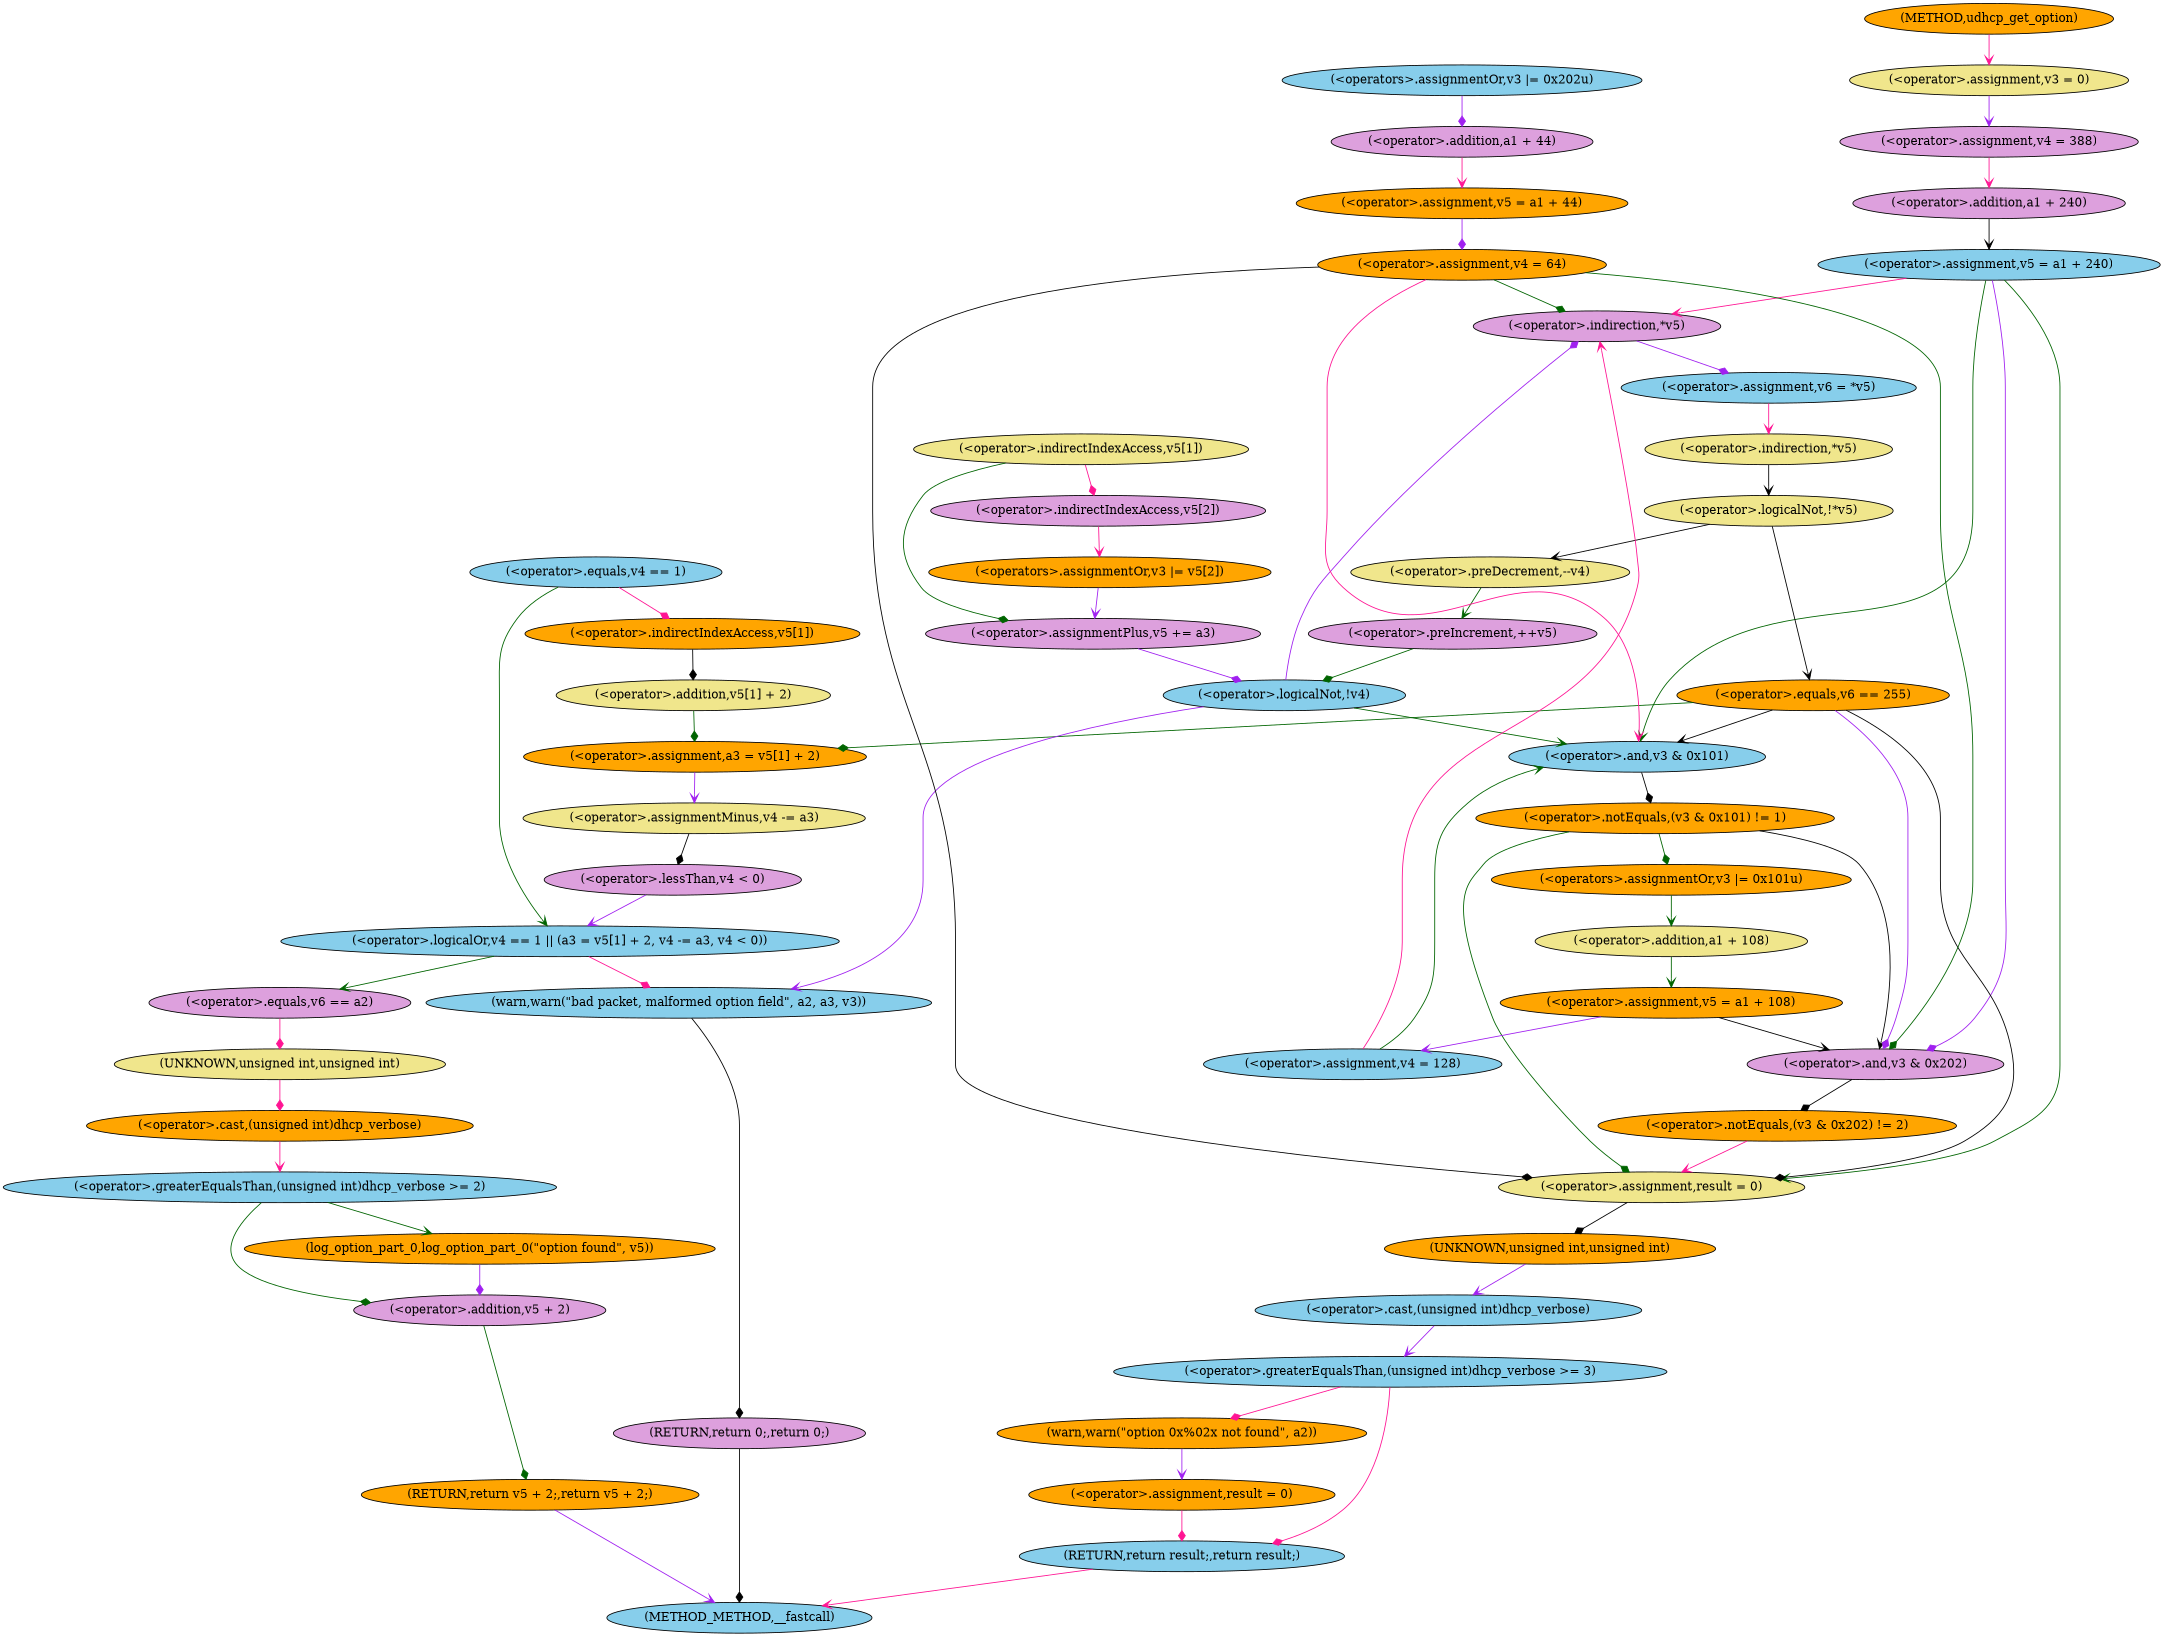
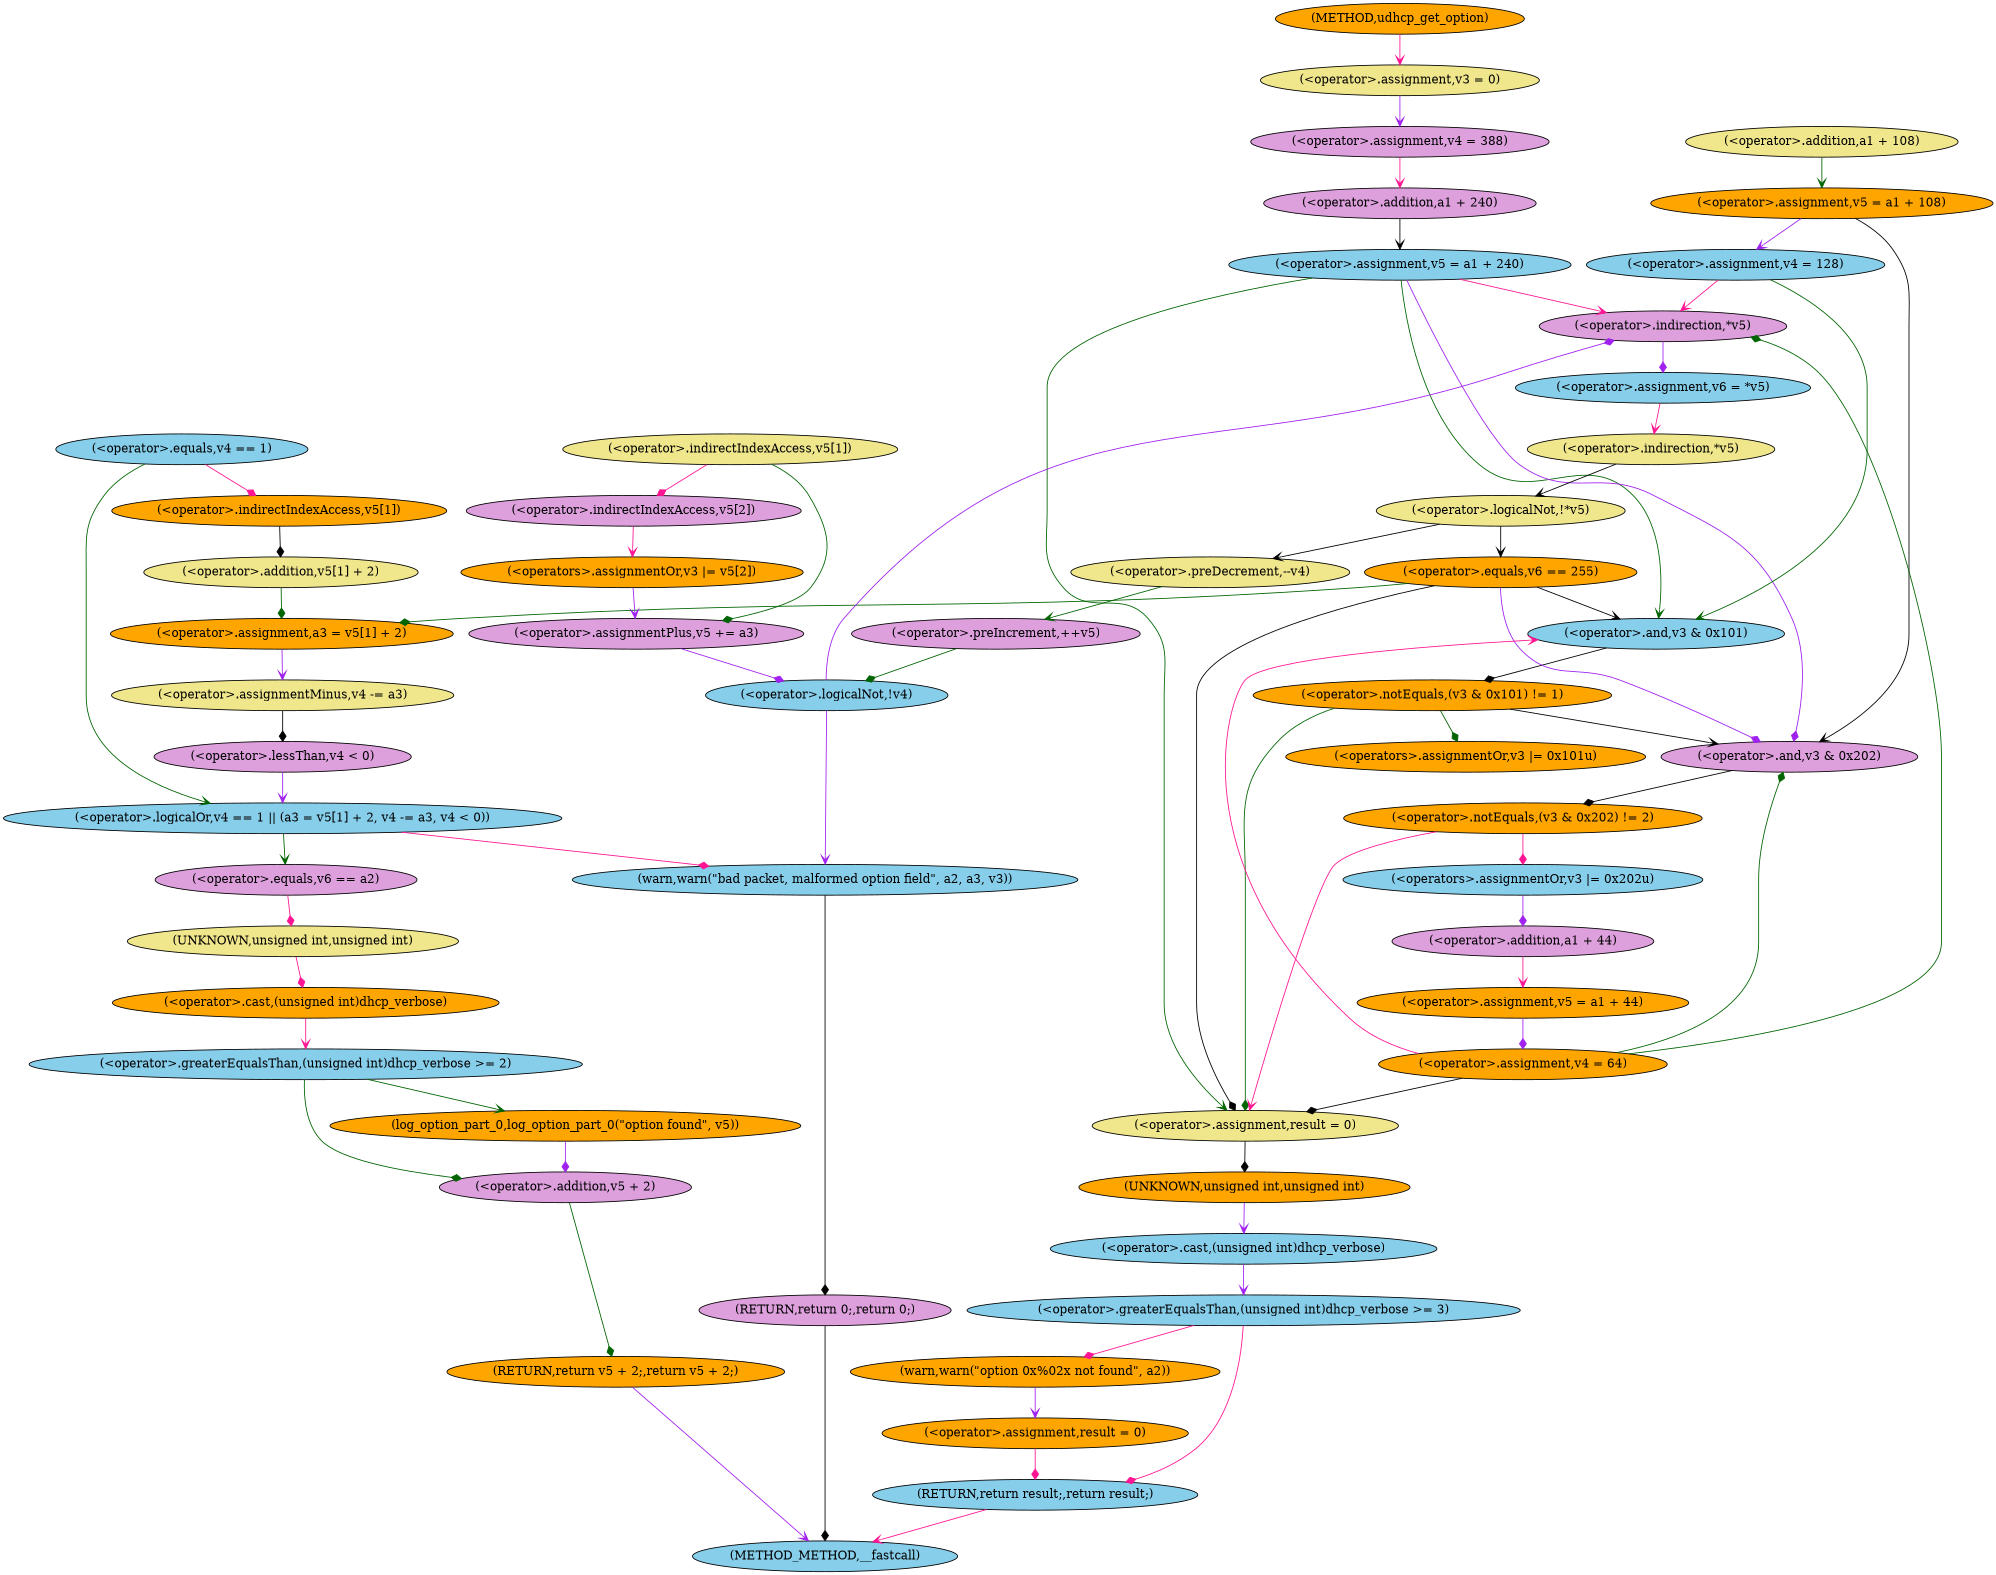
  digraph {
    node [fillcolor=orange style=filled]
    edge [arrowhead=vee color=deeppink]
    n1 [fillcolor=khaki label="(<operator>.assignment,v3 = 0)"]
    n2 [fillcolor=plum label="(<operator>.assignment,v4 = 388)"]
    n3 [fillcolor=plum label="(<operator>.addition,a1 + 240)"]
    n4 [fillcolor=skyblue label="(<operator>.assignment,v5 = a1 + 240)"]
    n5 [fillcolor=plum label="(<operator>.indirection,*v5)"]
    n6 [fillcolor=skyblue label="(<operator>.and,v3 & 0x101)"]
    n7 [fillcolor=plum label="(<operator>.and,v3 & 0x202)"]
    n8 [fillcolor=khaki label="(<operator>.assignment,result = 0)"]
    n9 [fillcolor=skyblue label="(<operator>.assignment,v6 = *v5)"]
    n10 [label="(<operator>.notEquals,(v3 & 0x101) != 1)"]
    n11 [label="(<operator>.notEquals,(v3 & 0x202) != 2)"]
    n12 [label="(UNKNOWN,unsigned int,unsigned int)"]
    n13 [fillcolor=khaki label="(<operator>.indirection,*v5)"]
    n14 [fillcolor=khaki label="(<operator>.logicalNot,!*v5)"]
    n15 [fillcolor=khaki label="(<operator>.preDecrement,--v4)"]
    n16 [label="(<operator>.equals,v6 == 255)"]
    n17 [fillcolor=plum label="(<operator>.preIncrement,++v5)"]
    n18 [label="(<operator>.assignment,a3 = v5[1] + 2)"]
    n19 [fillcolor=skyblue label="(<operator>.logicalNot,!v4)"]
    n20 [fillcolor=skyblue label="(warn,warn(\"bad packet, malformed option field\", a2, a3, v3))"]
    n21 [fillcolor=skyblue label="(<operator>.equals,v4 == 1)"]
    n22 [fillcolor=skyblue label="(<operator>.logicalOr,v4 == 1 || (a3 = v5[1] + 2, v4 -= a3, v4 < 0))"]
    n23 [label="(<operator>.indirectIndexAccess,v5[1])"]
    n24 [fillcolor=plum label="(<operator>.equals,v6 == a2)"]
    n25 [fillcolor=plum label="(RETURN,return 0;,return 0;)"]
    n26 [fillcolor=khaki label="(UNKNOWN,unsigned int,unsigned int)"]
    n27 [fillcolor=khaki label="(<operator>.addition,v5[1] + 2)"]
    n28 [fillcolor=khaki label="(<operator>.assignmentMinus,v4 -= a3)"]
    n29 [fillcolor=plum label="(<operator>.lessThan,v4 < 0)"]
    n30 [fillcolor=skyblue label="(METHOD_METHOD,__fastcall)"]
    n31 [label="(<operator>.cast,(unsigned int)dhcp_verbose)"]
    n32 [fillcolor=skyblue label="(<operator>.greaterEqualsThan,(unsigned int)dhcp_verbose >= 2)"]
    n33 [label="(log_option_part_0,log_option_part_0(\"option found\", v5))"]
    n34 [fillcolor=plum label="(<operator>.addition,v5 + 2)"]
    n35 [label="(RETURN,return v5 + 2;,return v5 + 2;)"]
    n36 [fillcolor=khaki label="(<operator>.indirectIndexAccess,v5[1])"]
    n37 [fillcolor=plum label="(<operator>.assignmentPlus,v5 += a3)"]
    n38 [fillcolor=plum label="(<operator>.indirectIndexAccess,v5[2])"]
    n39 [label="(<operators>.assignmentOr,v3 |= v5[2])"]
    n40 [label="(<operators>.assignmentOr,v3 |= 0x101u)"]
    n41 [fillcolor=khaki label="(<operator>.addition,a1 + 108)"]
    n42 [label="(<operator>.assignment,v5 = a1 + 108)"]
    n43 [fillcolor=skyblue label="(<operator>.assignment,v4 = 128)"]
    n44 [fillcolor=skyblue label="(<operators>.assignmentOr,v3 |= 0x202u)"]
    n45 [fillcolor=plum label="(<operator>.addition,a1 + 44)"]
    n46 [label="(<operator>.assignment,v5 = a1 + 44)"]
    n47 [label="(<operator>.assignment,v4 = 64)"]
    n48 [fillcolor=skyblue label="(<operator>.cast,(unsigned int)dhcp_verbose)"]
    n49 [fillcolor=skyblue label="(<operator>.greaterEqualsThan,(unsigned int)dhcp_verbose >= 3)"]
    n50 [label="(warn,warn(\"option 0x%02x not found\", a2))"]
    n51 [fillcolor=skyblue label="(RETURN,return result;,return result;)"]
    n52 [label="(<operator>.assignment,result = 0)"]
    n53 [label="(METHOD,udhcp_get_option)"]
    n1 -> n2 [color=purple]
    n2 -> n3
    n3 -> n4 [color=black]
    n4 -> n5
    n4 -> n6 [color=darkgreen]
    n4 -> n7 [arrowhead=diamond color=purple]
    n4 -> n8 [color=darkgreen]
    n5 -> n9 [arrowhead=diamond color=purple]
    n6 -> n10 [arrowhead=diamond color=black]
    n7 -> n11 [arrowhead=diamond color=black]
    n8 -> n12 [arrowhead=diamond color=black]
    n9 -> n13
    n10 -> n7 [color=black]
    n10 -> n8 [arrowhead=diamond color=darkgreen]
    n10 -> n40 [arrowhead=diamond color=darkgreen]
    n11 -> n8
+   n11 -> n44 [arrowhead=diamond]
    n12 -> n48 [color=purple]
    n13 -> n14 [color=black]
    n14 -> n15 [color=black]
    n14 -> n16 [color=black]
    n15 -> n17 [color=darkgreen]
    n16 -> n6 [color=black]
    n16 -> n7 [arrowhead=diamond color=purple]
    n16 -> n8 [arrowhead=diamond color=black]
    n16 -> n18 [arrowhead=diamond color=darkgreen]
    n17 -> n19 [arrowhead=diamond color=darkgreen]
    n18 -> n28 [color=purple]
    n19 -> n5 [arrowhead=diamond color=purple]
-   n19 -> n6 [color=darkgreen]
    n19 -> n20 [color=purple]
    n20 -> n25 [arrowhead=diamond color=black]
    n21 -> n22 [color=darkgreen]
    n21 -> n23 [arrowhead=diamond]
    n22 -> n20 [arrowhead=diamond]
    n22 -> n24 [color=darkgreen]
    n23 -> n27 [arrowhead=diamond color=black]
    n24 -> n26 [arrowhead=diamond]
    n25 -> n30 [arrowhead=diamond color=black]
    n26 -> n31 [arrowhead=diamond]
    n27 -> n18 [arrowhead=diamond color=darkgreen]
    n28 -> n29 [arrowhead=diamond color=black]
    n29 -> n22 [color=purple]
    n31 -> n32
    n32 -> n33 [color=darkgreen]
    n32 -> n34 [arrowhead=diamond color=darkgreen]
    n33 -> n34 [arrowhead=diamond color=purple]
    n34 -> n35 [arrowhead=diamond color=darkgreen]
    n35 -> n30 [color=purple]
    n36 -> n37 [arrowhead=diamond color=darkgreen]
    n36 -> n38 [arrowhead=diamond]
    n37 -> n19 [arrowhead=diamond color=purple]
    n38 -> n39
    n39 -> n37 [color=purple]
-   n40 -> n41 [color=darkgreen]
    n41 -> n42 [color=darkgreen]
    n42 -> n7 [color=black]
    n42 -> n43 [color=purple]
    n43 -> n5
    n43 -> n6 [color=darkgreen]
    n44 -> n45 [arrowhead=diamond color=purple]
    n45 -> n46
    n46 -> n47 [arrowhead=diamond color=purple]
    n47 -> n5 [arrowhead=diamond color=darkgreen]
    n47 -> n6
    n47 -> n7 [arrowhead=diamond color=darkgreen]
    n47 -> n8 [arrowhead=diamond color=black]
    n48 -> n49 [color=purple]
    n49 -> n50 [arrowhead=diamond]
    n49 -> n51 [arrowhead=diamond]
    n50 -> n52 [color=purple]
    n51 -> n30
    n52 -> n51 [arrowhead=diamond]
    n53 -> n1
  }
